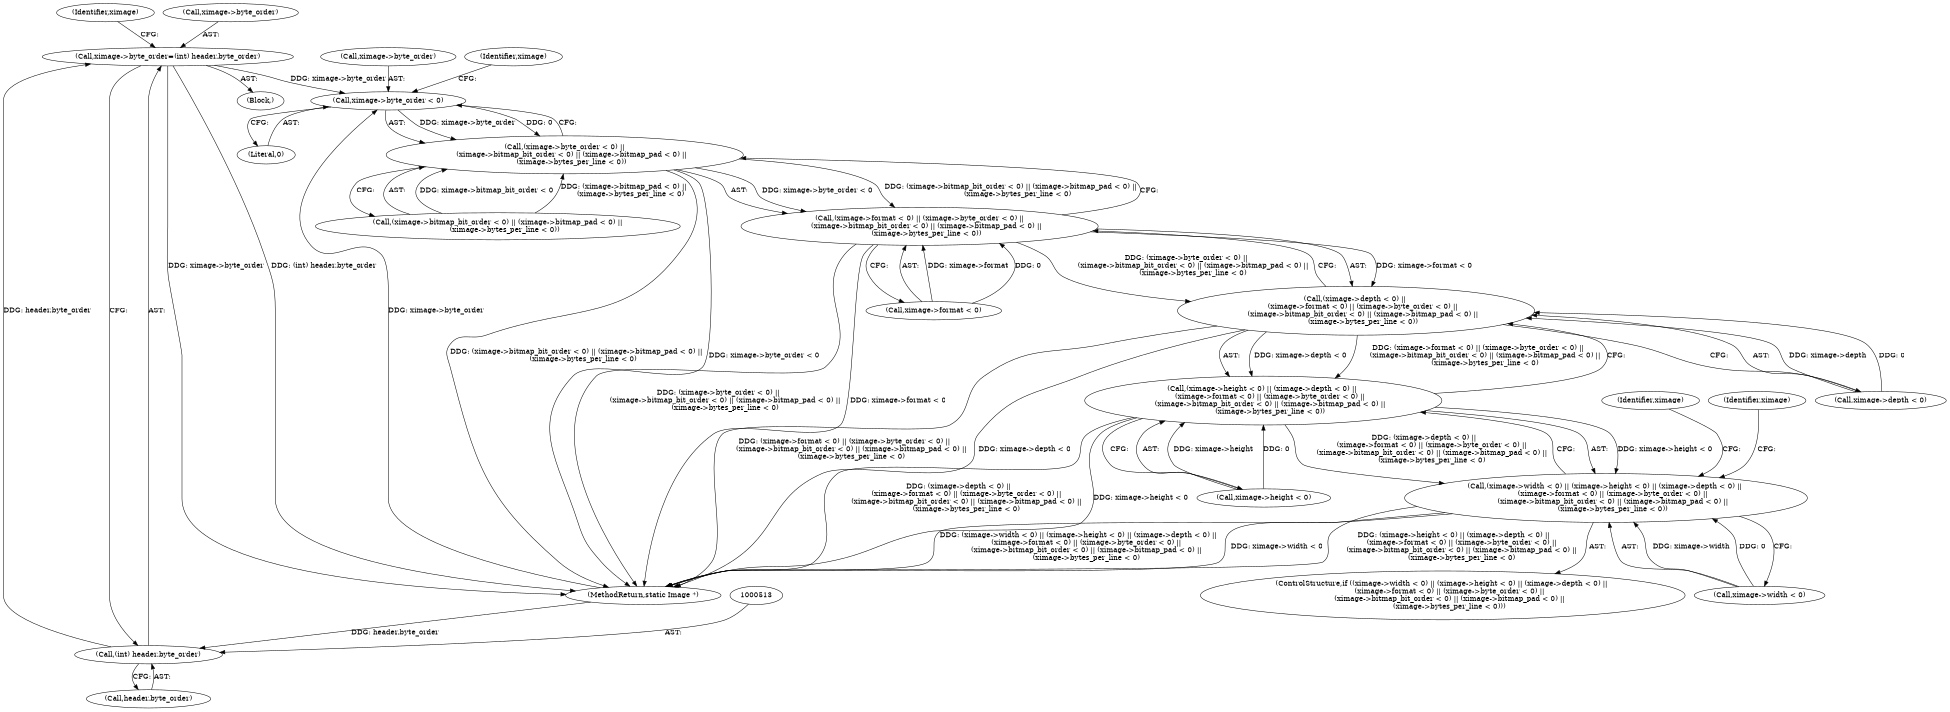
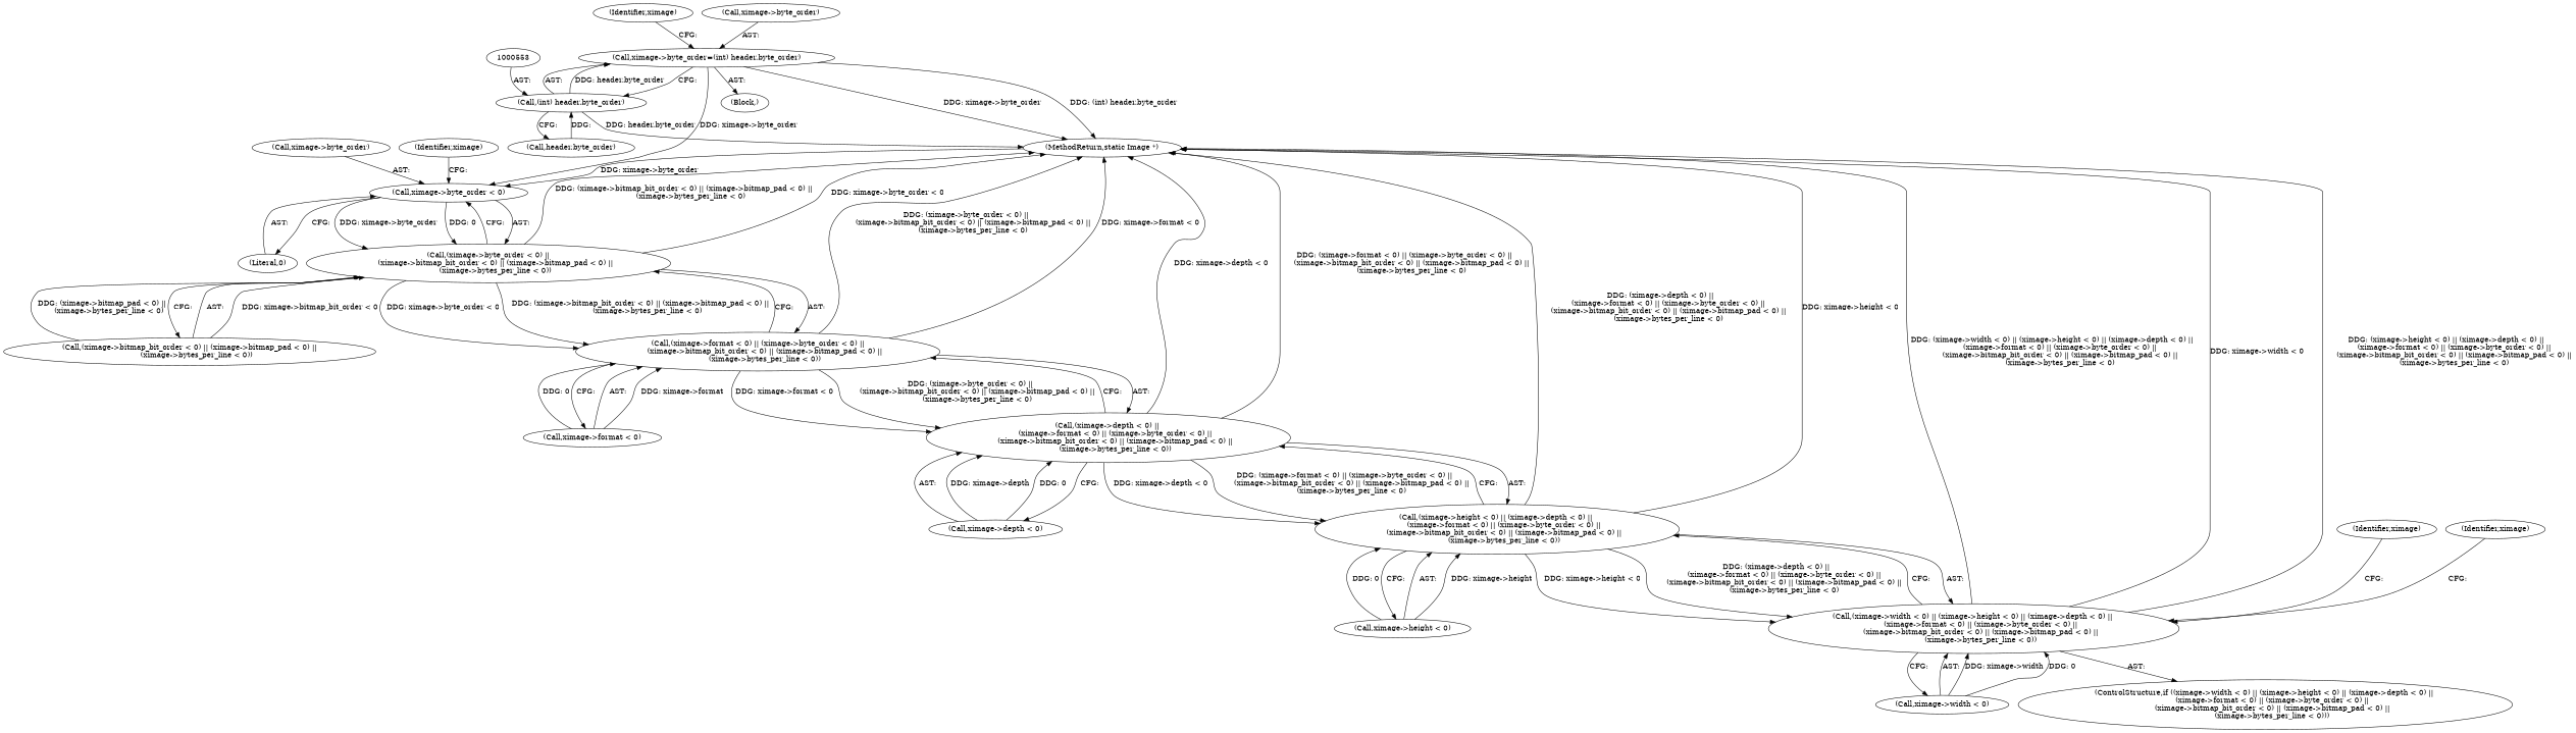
  digraph {
    n1 [label="(Call,ximage->byte_order=(int) header.byte_order)"]
    n2 [label="(Call,(int) header.byte_order)"]
    n3 [label="(Call,ximage->byte_order < 0)"]
    n4 [label="(Block,)"]
    n5 [label="(MethodReturn,static Image *)"]
    n6 [label="(Call,header.byte_order)"]
    n7 [label="(Call,(ximage->byte_order < 0) ||\n      (ximage->bitmap_bit_order < 0) || (ximage->bitmap_pad < 0) ||\n      (ximage->bytes_per_line < 0))"]
    n8 [label="(Literal,0)"]
    n9 [label="(Call,(ximage->format < 0) || (ximage->byte_order < 0) ||\n      (ximage->bitmap_bit_order < 0) || (ximage->bitmap_pad < 0) ||\n      (ximage->bytes_per_line < 0))"]
    n10 [label="(Call,(ximage->bitmap_bit_order < 0) || (ximage->bitmap_pad < 0) ||\n      (ximage->bytes_per_line < 0))"]
    n11 [label="(Call,(ximage->depth < 0) || \n      (ximage->format < 0) || (ximage->byte_order < 0) ||\n      (ximage->bitmap_bit_order < 0) || (ximage->bitmap_pad < 0) ||\n      (ximage->bytes_per_line < 0))"]
    n12 [label="(Call,ximage->format < 0)"]
    n13 [label="(Call,(ximage->height < 0) || (ximage->depth < 0) || \n      (ximage->format < 0) || (ximage->byte_order < 0) ||\n      (ximage->bitmap_bit_order < 0) || (ximage->bitmap_pad < 0) ||\n      (ximage->bytes_per_line < 0))"]
    n14 [label="(Call,ximage->depth < 0)"]
    n15 [label="(Call,(ximage->width < 0) || (ximage->height < 0) || (ximage->depth < 0) || \n      (ximage->format < 0) || (ximage->byte_order < 0) ||\n      (ximage->bitmap_bit_order < 0) || (ximage->bitmap_pad < 0) ||\n      (ximage->bytes_per_line < 0))"]
    n16 [label="(Call,ximage->height < 0)"]
    n17 [label="(Call,ximage->width < 0)"]
    n18 [label="(ControlStructure,if ((ximage->width < 0) || (ximage->height < 0) || (ximage->depth < 0) || \n      (ximage->format < 0) || (ximage->byte_order < 0) ||\n      (ximage->bitmap_bit_order < 0) || (ximage->bitmap_pad < 0) ||\n      (ximage->bytes_per_line < 0)))"]
    n19 [label="(Call,ximage->byte_order)"]
    n20 [label="(Identifier,ximage)"]
    n21 [label="(Identifier,ximage)"]
    n22 [label="(Identifier,ximage)"]
    n23 [label="(Identifier,ximage)"]
    n24 [label="(Call,ximage->byte_order)"]
-   1000513
+   1000513 [label=1000553]
    n1 -> n2 [label="CFG: "]
    n1 -> n3 [label="DDG: ximage->byte_order"]
    n1 -> n4 [label="AST: "]
    n1 -> n5 [label="DDG: ximage->byte_order"]
    n1 -> n5 [label="DDG: (int) header.byte_order"]
    n2 -> n1 [label="AST: "]
    n2 -> n1 [label="DDG: header.byte_order"]
-   n5 -> n2 [label="DDG: header.byte_order"]
+   n2 -> n5 [label="DDG: header.byte_order"]
    n2 -> n6 [label="CFG: "]
    n3 -> n7 [label="AST: "]
    n3 -> n7 [label="DDG: ximage->byte_order"]
    n3 -> n7 [label="DDG: 0"]
    n3 -> n8 [label="CFG: "]
    n5 -> n3 [label="DDG: ximage->byte_order"]
-   n6 -> n2 [label="AST: "]
+   n6 -> n2 [label="DDG: "]
    n7 -> n3 [label="CFG: "]
    n7 -> n5 [label="DDG: (ximage->bitmap_bit_order < 0) || (ximage->bitmap_pad < 0) ||\n      (ximage->bytes_per_line < 0)"]
    n7 -> n5 [label="DDG: ximage->byte_order < 0"]
    n7 -> n9 [label="AST: "]
    n7 -> n9 [label="DDG: ximage->byte_order < 0"]
    n7 -> n9 [label="DDG: (ximage->bitmap_bit_order < 0) || (ximage->bitmap_pad < 0) ||\n      (ximage->bytes_per_line < 0)"]
    n7 -> n10 [label="CFG: "]
    n8 -> n3 [label="AST: "]
    n9 -> n5 [label="DDG: (ximage->byte_order < 0) ||\n      (ximage->bitmap_bit_order < 0) || (ximage->bitmap_pad < 0) ||\n      (ximage->bytes_per_line < 0)"]
    n9 -> n5 [label="DDG: ximage->format < 0"]
    n9 -> n7 [label="CFG: "]
    n9 -> n11 [label="AST: "]
    n9 -> n11 [label="DDG: ximage->format < 0"]
    n9 -> n11 [label="DDG: (ximage->byte_order < 0) ||\n      (ximage->bitmap_bit_order < 0) || (ximage->bitmap_pad < 0) ||\n      (ximage->bytes_per_line < 0)"]
    n9 -> n12 [label="CFG: "]
    n10 -> n7 [label="AST: "]
    n10 -> n7 [label="DDG: ximage->bitmap_bit_order < 0"]
    n10 -> n7 [label="DDG: (ximage->bitmap_pad < 0) ||\n      (ximage->bytes_per_line < 0)"]
    n11 -> n5 [label="DDG: ximage->depth < 0"]
    n11 -> n5 [label="DDG: (ximage->format < 0) || (ximage->byte_order < 0) ||\n      (ximage->bitmap_bit_order < 0) || (ximage->bitmap_pad < 0) ||\n      (ximage->bytes_per_line < 0)"]
    n11 -> n9 [label="CFG: "]
    n11 -> n13 [label="AST: "]
    n11 -> n13 [label="DDG: ximage->depth < 0"]
    n11 -> n13 [label="DDG: (ximage->format < 0) || (ximage->byte_order < 0) ||\n      (ximage->bitmap_bit_order < 0) || (ximage->bitmap_pad < 0) ||\n      (ximage->bytes_per_line < 0)"]
    n11 -> n14 [label="CFG: "]
    n12 -> n9 [label="AST: "]
    n12 -> n9 [label="DDG: ximage->format"]
    n12 -> n9 [label="DDG: 0"]
    n13 -> n5 [label="DDG: (ximage->depth < 0) || \n      (ximage->format < 0) || (ximage->byte_order < 0) ||\n      (ximage->bitmap_bit_order < 0) || (ximage->bitmap_pad < 0) ||\n      (ximage->bytes_per_line < 0)"]
    n13 -> n5 [label="DDG: ximage->height < 0"]
    n13 -> n11 [label="CFG: "]
    n13 -> n15 [label="AST: "]
    n13 -> n15 [label="DDG: ximage->height < 0"]
    n13 -> n15 [label="DDG: (ximage->depth < 0) || \n      (ximage->format < 0) || (ximage->byte_order < 0) ||\n      (ximage->bitmap_bit_order < 0) || (ximage->bitmap_pad < 0) ||\n      (ximage->bytes_per_line < 0)"]
    n13 -> n16 [label="CFG: "]
    n14 -> n11 [label="AST: "]
    n14 -> n11 [label="DDG: ximage->depth"]
    n14 -> n11 [label="DDG: 0"]
    n15 -> n5 [label="DDG: (ximage->width < 0) || (ximage->height < 0) || (ximage->depth < 0) || \n      (ximage->format < 0) || (ximage->byte_order < 0) ||\n      (ximage->bitmap_bit_order < 0) || (ximage->bitmap_pad < 0) ||\n      (ximage->bytes_per_line < 0)"]
    n15 -> n5 [label="DDG: ximage->width < 0"]
    n15 -> n5 [label="DDG: (ximage->height < 0) || (ximage->depth < 0) || \n      (ximage->format < 0) || (ximage->byte_order < 0) ||\n      (ximage->bitmap_bit_order < 0) || (ximage->bitmap_pad < 0) ||\n      (ximage->bytes_per_line < 0)"]
    n15 -> n13 [label="CFG: "]
    n15 -> n17 [label="CFG: "]
    n15 -> n18 [label="AST: "]
    n16 -> n13 [label="AST: "]
    n16 -> n13 [label="DDG: ximage->height"]
    n16 -> n13 [label="DDG: 0"]
    n17 -> n15 [label="AST: "]
    n17 -> n15 [label="DDG: ximage->width"]
    n17 -> n15 [label="DDG: 0"]
    n19 -> n3 [label="AST: "]
    n20 -> n15 [label="CFG: "]
    n21 -> n15 [label="CFG: "]
    n22 -> n1 [label="CFG: "]
    n23 -> n3 [label="CFG: "]
    n24 -> n1 [label="AST: "]
    1000513 -> n2 [label="AST: "]
  }
